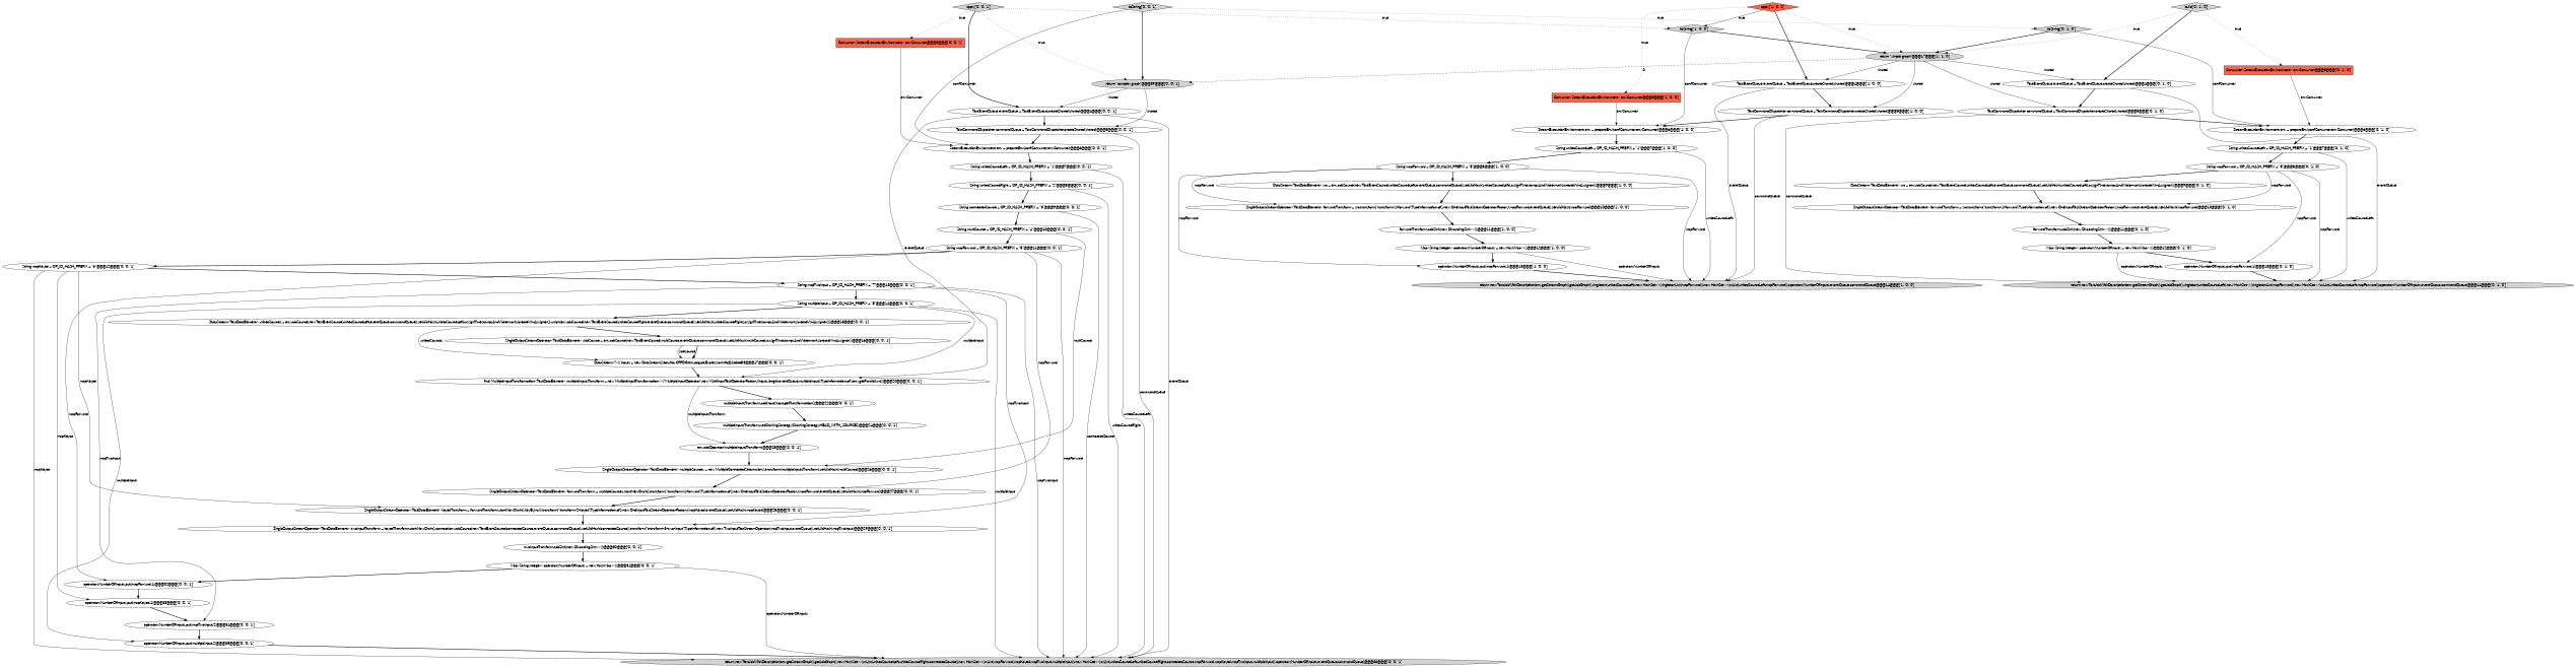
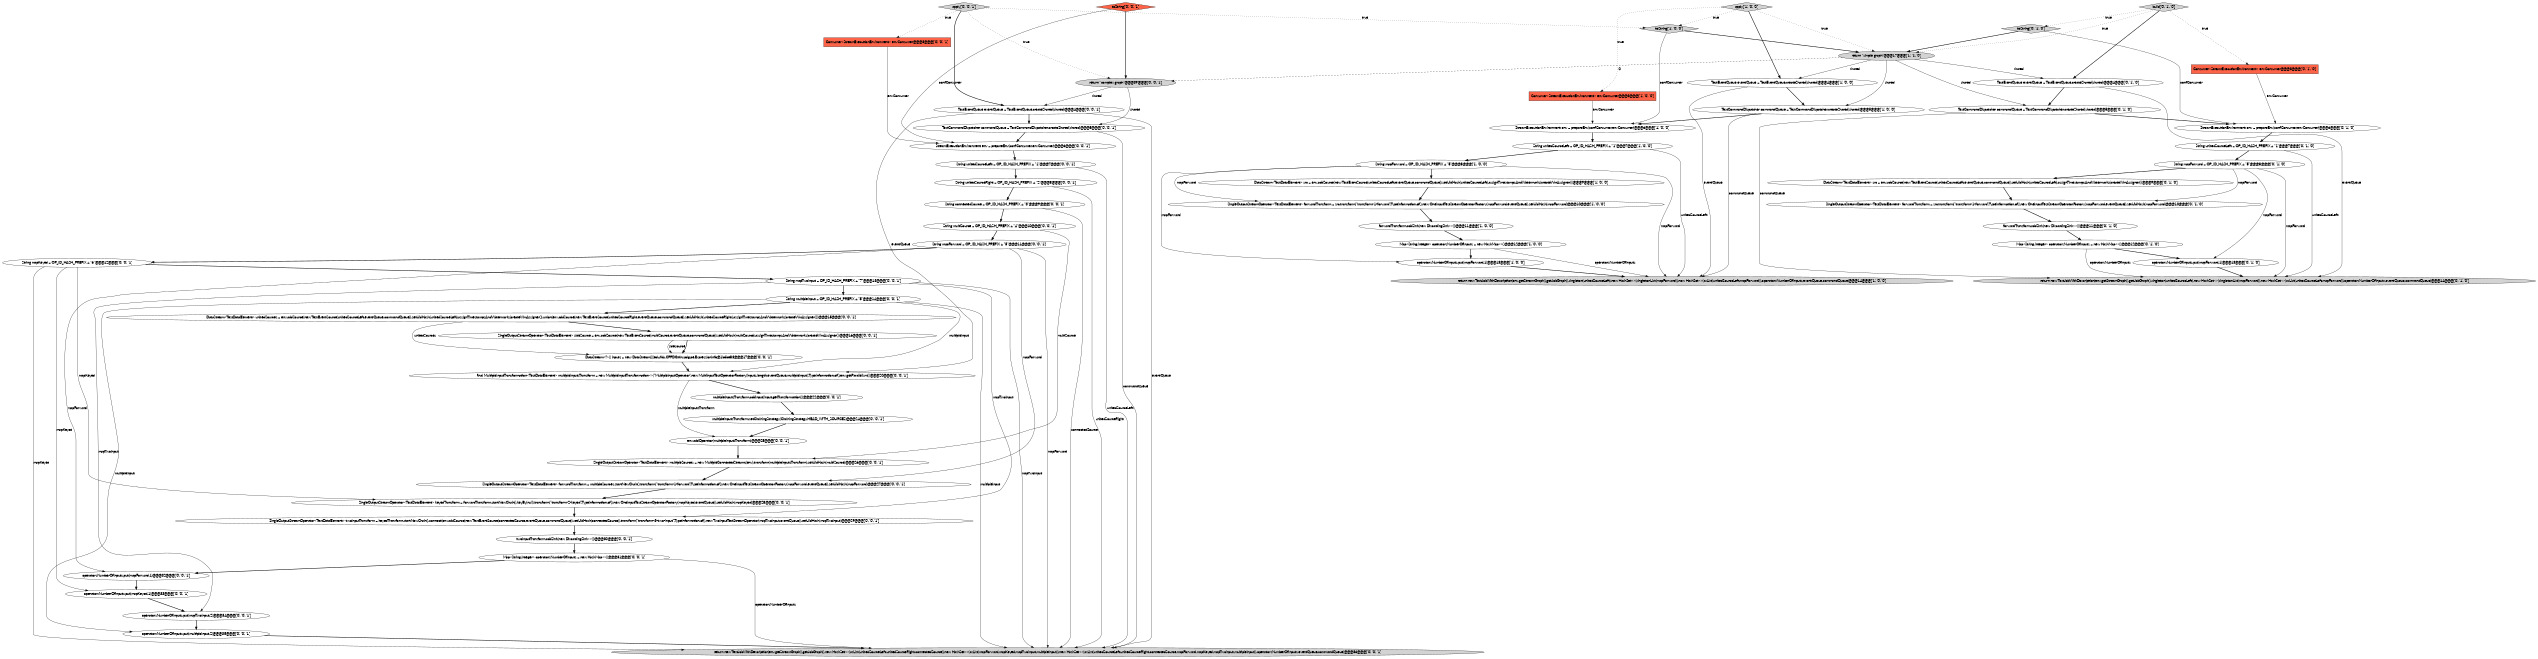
  digraph {
    fontname=Lato
    node [fillcolor=white fontname=Lato shape=ellipse style=filled]
    edge [fontname=Lato style=bold]
    n1 [label="final MultipleInputTransformation<TestDataElement> multipleInputsTransform = new MultipleInputTransformation<>(\"MultipleInputOperator\",new MultiInputTestOperatorFactory(inputs.length,eventQueue,multipleInput),TypeInformation.of(),env.getParallelism())@@@20@@@['0', '0', '1']"]
    n2 [label="multipleInputsTransform.addInput(input.getTransformation())@@@22@@@['0', '0', '1']"]
    n3 [label="env.addOperator(multipleInputsTransform)@@@25@@@['0', '0', '1']"]
    n4 [label="multipleInputsTransform.setChainingStrategy(ChainingStrategy.HEAD_WITH_SOURCES)@@@24@@@['0', '0', '1']"]
    n5 [label="SingleOutputStreamOperator<TestDataElement> multipleSources = new MultipleConnectedStreams(env).transform(multipleInputsTransform).setUidHash(multiSource)@@@26@@@['0', '0', '1']"]
    n6 [label="DataStream<?>(( inputs = new DataStream((((edu.fdu.CPPDG.tinypdg.pe.ExpressionInfo@1b6be83@@@17@@@['0', '0', '1']"]
    n7 [label="SingleOutputStreamOperator<TestDataElement> forwardTransform = src.transform(\"transform-1-forward\",TypeInformation.of(),new OneInputTestStreamOperatorFactory(mapForward,eventQueue)).setUidHash(mapForward)@@@10@@@['0', '1', '0']"]
    n8 [label="forwardTransform.addSink(new DiscardingSink<>())@@@11@@@['0', '1', '0']"]
    n9 [label="Map<String,Integer> operatorsNumberOfInputs = new HashMap<>()@@@12@@@['0', '1', '0']"]
    n10 [label="TestEventQueue eventQueue = TestEventQueue.createShared(shared)@@@4@@@['0', '1', '0']"]
    n11 [fillcolor=lightgray label="return new TestJobWithDescription(env.getStreamGraph().getJobGraph(),singleton(unitedSourceLeft),new HashSet<>(singletonList(mapForward)),new HashSet<>(asList(unitedSourceLeft,mapForward)),operatorsNumberOfInputs,eventQueue,commandQueue)@@@14@@@['0', '1', '0']"]
    n12 [label="TestCommandDispatcher commandQueue = TestCommandDispatcher.createShared(shared)@@@5@@@['0', '1', '0']"]
    n13 [label="StreamExecutionEnvironment env = prepareEnv(confConsumer,envConsumer)@@@6@@@['0', '1', '0']"]
    n14 [label="operatorsNumberOfInputs.put(mapForward,1)@@@13@@@['0', '1', '0']"]
    n15 [label="String mapForward = OP_ID_HASH_PREFIX + \"5\"@@@11@@@['0', '0', '1']"]
    n16 [label="SingleOutputStreamOperator<TestDataElement> forwardTransform = multipleSources.startNewChain().transform(\"transform-1-forward\",TypeInformation.of(),new OneInputTestStreamOperatorFactory(mapForward,eventQueue)).setUidHash(mapForward)@@@27@@@['0', '0', '1']"]
    n17 [fillcolor=lightgray label="return new TestJobWithDescription(env.getStreamGraph().getJobGraph(),new HashSet<>(asList(unitedSourceLeft,unitedSourceRight,connectedSource)),new HashSet<>(asList(mapForward,mapKeyed,mapTwoInput,multipleInput)),new HashSet<>(asList(unitedSourceLeft,unitedSourceRight,connectedSource,mapForward,mapKeyed,mapTwoInput,multipleInput)),operatorsNumberOfInputs,eventQueue,commandQueue)@@@36@@@['0', '0', '1']"]
    n18 [label="String mapKeyed = OP_ID_HASH_PREFIX + \"6\"@@@12@@@['0', '0', '1']"]
    n19 [label="operatorsNumberOfInputs.put(mapForward,1)@@@32@@@['0', '0', '1']"]
    n20 [label="SingleOutputStreamOperator<TestDataElement> keyedTransform = forwardTransform.startNewChain().keyBy(null).transform(\"transform-2-keyed\",TypeInformation.of(),new OneInputTestStreamOperatorFactory(mapKeyed,eventQueue)).setUidHash(mapKeyed)@@@28@@@['0', '0', '1']"]
    n21 [label="operatorsNumberOfInputs.put(mapKeyed,1)@@@33@@@['0', '0', '1']"]
    n22 [label="String mapTwoInput = OP_ID_HASH_PREFIX + \"7\"@@@13@@@['0', '0', '1']"]
    n23 [label="String multipleInput = OP_ID_HASH_PREFIX + \"8\"@@@14@@@['0', '0', '1']"]
    n24 [label="DataStream<TestDataElement> unitedSources = env.addSource(new TestEventSource(unitedSourceLeft,eventQueue,commandQueue)).setUidHash(unitedSourceLeft).assignTimestampsAndWatermarks(createWmAssigner()).union(env.addSource(new TestEventSource(unitedSourceRight,eventQueue,commandQueue)).setUidHash(unitedSourceRight).assignTimestampsAndWatermarks(createWmAssigner()))@@@15@@@['0', '0', '1']"]
    n25 [label="operatorsNumberOfInputs.put(multipleInput,2)@@@35@@@['0', '0', '1']"]
    n26 [label="SingleOutputStreamOperator<TestDataElement> sideSource = env.addSource(new TestEventSource(multiSource,eventQueue,commandQueue)).setUidHash(multiSource).assignTimestampsAndWatermarks(createWmAssigner())@@@16@@@['0', '0', '1']"]
    n27 [fillcolor=lightgray label="return \"simple graph\"@@@17@@@['1', '1', '0']"]
    n28 [fillcolor=lightgray label="return \"complex graph\"@@@39@@@['0', '0', '1']"]
    n29 [label="TestEventQueue eventQueue = TestEventQueue.createShared(shared)@@@4@@@['1', '0', '0']"]
    n30 [label="TestCommandDispatcher commandQueue = TestCommandDispatcher.createShared(shared)@@@5@@@['1', '0', '0']"]
    n31 [label="TestEventQueue eventQueue = TestEventQueue.createShared(shared)@@@4@@@['0', '0', '1']"]
    n32 [label="TestCommandDispatcher commandQueue = TestCommandDispatcher.createShared(shared)@@@5@@@['0', '0', '1']"]
    n33 [fillcolor=lightgray label="return new TestJobWithDescription(env.getStreamGraph().getJobGraph(),singleton(unitedSourceLeft),new HashSet<>(singletonList(mapForward)),new HashSet<>(asList(unitedSourceLeft,mapForward)),operatorsNumberOfInputs,eventQueue,commandQueue)@@@14@@@['1', '0', '0']"]
    n34 [label="StreamExecutionEnvironment env = prepareEnv(confConsumer,envConsumer)@@@6@@@['1', '0', '0']"]
    n35 [label="String unitedSourceLeft = OP_ID_HASH_PREFIX + \"1\"@@@7@@@['0', '0', '1']"]
    n36 [label="String unitedSourceRight = OP_ID_HASH_PREFIX + \"2\"@@@8@@@['0', '0', '1']"]
    n37 [label="String connectedSource = OP_ID_HASH_PREFIX + \"3\"@@@9@@@['0', '0', '1']"]
    n38 [label="String mapForward = OP_ID_HASH_PREFIX + \"5\"@@@8@@@['1', '0', '0']"]
    n39 [label="DataStream<TestDataElement> src = env.addSource(new TestEventSource(unitedSourceLeft,eventQueue,commandQueue)).setUidHash(unitedSourceLeft).assignTimestampsAndWatermarks(createWmAssigner())@@@9@@@['1', '0', '0']"]
    n40 [label="operatorsNumberOfInputs.put(mapForward,1)@@@13@@@['1', '0', '0']"]
    n41 [label="SingleOutputStreamOperator<TestDataElement> forwardTransform = src.transform(\"transform-1-forward\",TypeInformation.of(),new OneInputTestStreamOperatorFactory(mapForward,eventQueue)).setUidHash(mapForward)@@@10@@@['1', '0', '0']"]
    n42 [label="forwardTransform.addSink(new DiscardingSink<>())@@@11@@@['1', '0', '0']"]
    n43 [label="operatorsNumberOfInputs.put(mapTwoInput,2)@@@34@@@['0', '0', '1']"]
    n44 [label="SingleOutputStreamOperator<TestDataElement> twoInputTransform = keyedTransform.startNewChain().connect(env.addSource(new TestEventSource(connectedSource,eventQueue,commandQueue)).setUidHash(connectedSource)).transform(\"transform-3-two-input\",TypeInformation.of(),new TwoInputTestStreamOperator(mapTwoInput,eventQueue)).setUidHash(mapTwoInput)@@@29@@@['0', '0', '1']"]
    n45 [label="twoInputTransform.addSink(new DiscardingSink<>())@@@30@@@['0', '0', '1']"]
    n46 [label="String multiSource = OP_ID_HASH_PREFIX + \"4\"@@@10@@@['0', '0', '1']"]
    n47 [label="String mapForward = OP_ID_HASH_PREFIX + \"5\"@@@8@@@['0', '1', '0']"]
    n48 [label="DataStream<TestDataElement> src = env.addSource(new TestEventSource(unitedSourceLeft,eventQueue,commandQueue)).setUidHash(unitedSourceLeft).assignTimestampsAndWatermarks(createWmAssigner())@@@9@@@['0', '1', '0']"]
    n49 [fillcolor=lightgray label="apply['0', '0', '1']" shape=diamond]
    n50 [fillcolor=tomato label="Consumer<StreamExecutionEnvironment> envConsumer@@@3@@@['0', '0', '1']" shape=box]
    n51 [fillcolor=lightgray label="toString['1', '0', '0']" shape=diamond]
    n52 [label="StreamExecutionEnvironment env = prepareEnv(confConsumer,envConsumer)@@@6@@@['0', '0', '1']"]
-   n53 [fillcolor=lightgray label="toString['0', '0', '1']" shape=diamond]
+   n53 [fillcolor=tomato label="toString['0', '0', '1']" shape=diamond]
    n54 [fillcolor=tomato label="Consumer<StreamExecutionEnvironment> envConsumer@@@3@@@['0', '1', '0']" shape=box]
    n55 [label="String unitedSourceLeft = OP_ID_HASH_PREFIX + \"1\"@@@7@@@['0', '1', '0']"]
-   n56 [fillcolor=tomato label="apply['1', '0', '0']" shape=diamond]
+   n56 [fillcolor=lightgray label="apply['1', '0', '0']" shape=diamond]
    n57 [fillcolor=tomato label="Consumer<StreamExecutionEnvironment> envConsumer@@@3@@@['1', '0', '0']" shape=box]
    n58 [label="String unitedSourceLeft = OP_ID_HASH_PREFIX + \"1\"@@@7@@@['1', '0', '0']"]
    n59 [fillcolor=lightgray label="toString['0', '1', '0']" shape=diamond]
    n60 [label="Map<String,Integer> operatorsNumberOfInputs = new HashMap<>()@@@31@@@['0', '0', '1']"]
    n61 [label="Map<String,Integer> operatorsNumberOfInputs = new HashMap<>()@@@12@@@['1', '0', '0']"]
    n62 [fillcolor=lightgray label="build['0', '1', '0']" shape=diamond]
    n1 -> n2
    n1 -> n3 [label=multipleInputsTransform style=solid]
    n2 -> n4
    n3 -> n5
    n4 -> n3
    n5 -> n16
    n6 -> n1
    n7 -> n8
    n8 -> n9
    n9 -> n11 [label=operatorsNumberOfInputs style=solid]
    n9 -> n14
    n10 -> n11 [label=eventQueue style=solid]
    n10 -> n12
    n12 -> n11 [label=commandQueue style=solid]
    n12 -> n13
    n13 -> n55
    n14 -> n11
    n15 -> n16 [label=mapForward style=solid]
    n15 -> n17 [label=mapForward style=solid]
    n15 -> n18
    n15 -> n19 [label=mapForward style=solid]
    n16 -> n20
    n18 -> n17 [label=mapKeyed style=solid]
    n18 -> n20 [label=mapKeyed style=solid]
    n18 -> n21 [label=mapKeyed style=solid]
    n18 -> n22
    n19 -> n21
    n20 -> n44
    n21 -> n43
    n22 -> n17 [label=mapTwoInput style=solid]
    n22 -> n23
    n22 -> n43 [label=mapTwoInput style=solid]
    n22 -> n44 [label=mapTwoInput style=solid]
    n23 -> n1 [label=multipleInput style=solid]
    n23 -> n17 [label=multipleInput style=solid]
    n23 -> n24
    n23 -> n25 [label=multipleInput style=solid]
    n24 -> n6 [label=unitedSources style=solid]
    n24 -> n26
    n25 -> n17
    n26 -> n6 [label=sideSource style=solid]
    n26 -> n6
    n27 -> n10 [label=shared style=solid]
    n27 -> n12 [label=shared style=solid]
    n27 -> n28 [label=0 style=dashed]
    n27 -> n29 [label=shared style=solid]
    n27 -> n30 [label=shared style=solid]
    n28 -> n31 [label=shared style=solid]
    n28 -> n32 [label=shared style=solid]
    n29 -> n30
    n29 -> n33 [label=eventQueue style=solid]
    n30 -> n33 [label=commandQueue style=solid]
    n30 -> n34
    n31 -> n1 [label=eventQueue style=solid]
    n31 -> n17 [label=eventQueue style=solid]
    n31 -> n32
    n32 -> n17 [label=commandQueue style=solid]
    n32 -> n52
    n34 -> n58
    n35 -> n17 [label=unitedSourceLeft style=solid]
    n35 -> n36
    n36 -> n17 [label=unitedSourceRight style=solid]
    n36 -> n37
    n37 -> n17 [label=connectedSource style=solid]
    n37 -> n46
    n38 -> n33 [label=mapForward style=solid]
    n38 -> n39
    n38 -> n40 [label=mapForward style=solid]
    n38 -> n41 [label=mapForward style=solid]
    n39 -> n41
    n40 -> n33
    n41 -> n42
    n42 -> n61
    n43 -> n25
    n44 -> n45
    n45 -> n60
    n46 -> n5 [label=multiSource style=solid]
    n46 -> n15
    n47 -> n7 [label=mapForward style=solid]
    n47 -> n11 [label=mapForward style=solid]
    n47 -> n14 [label=mapForward style=solid]
    n47 -> n48
    n48 -> n7
    n49 -> n28 [label=true style=dotted]
    n49 -> n31
    n49 -> n50 [label=true style=dotted]
    n49 -> n51 [label=true style=dotted]
    n50 -> n52 [label=envConsumer style=solid]
    n51 -> n27
    n51 -> n34 [label=confConsumer style=solid]
    n52 -> n35
    n53 -> n28
    n53 -> n52 [label=confConsumer style=solid]
    n54 -> n13 [label=envConsumer style=solid]
    n55 -> n11 [label=unitedSourceLeft style=solid]
    n55 -> n47
    n56 -> n27 [label=true style=dotted]
    n56 -> n29
-   n56 -> n51 [label=true style=solid]
+   n56 -> n51 [label=true style=dotted]
    n56 -> n57 [label=true style=dotted]
    n57 -> n34 [label=envConsumer style=solid]
    n58 -> n33 [label=unitedSourceLeft style=solid]
    n58 -> n38
    n59 -> n13 [label=confConsumer style=solid]
    n59 -> n27
    n60 -> n17 [label=operatorsNumberOfInputs style=solid]
    n60 -> n19
    n61 -> n33 [label=operatorsNumberOfInputs style=solid]
    n61 -> n40
    n62 -> n10
    n62 -> n27 [label=true style=dotted]
    n62 -> n54 [label=true style=dotted]
-   n53 -> n59 [label=true style=dotted]
+   n62 -> n59 [label=true style=dotted]
  }
